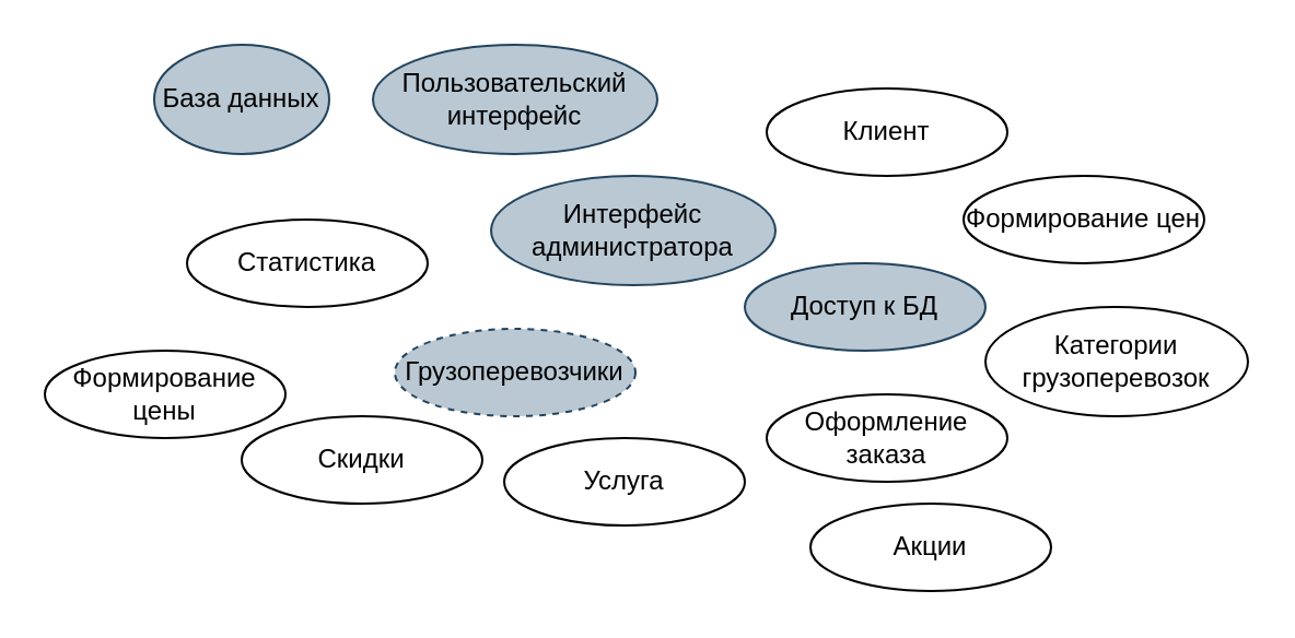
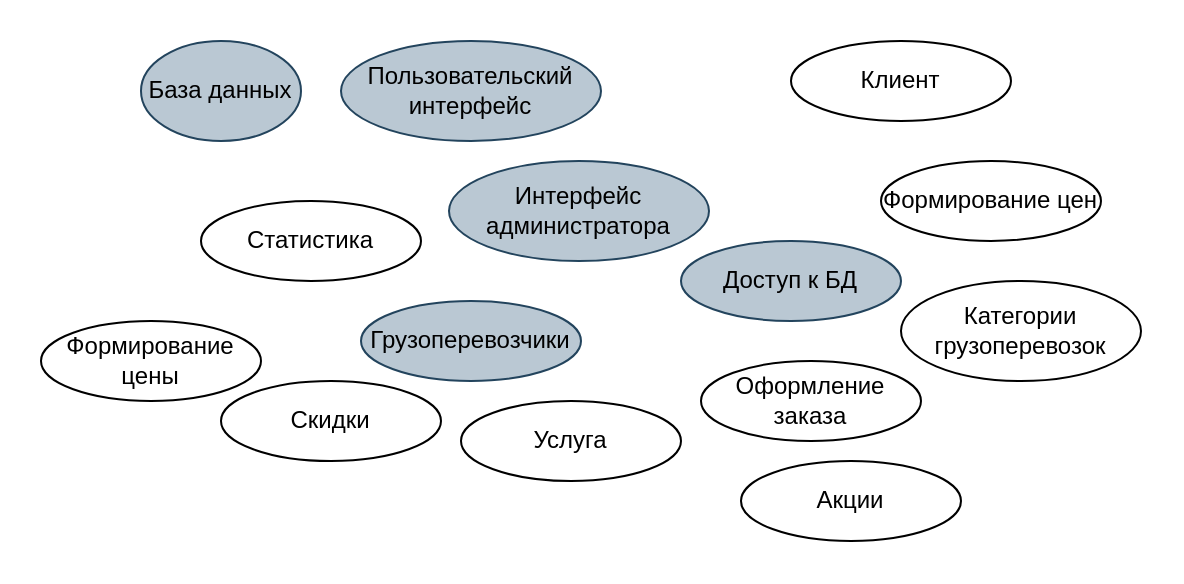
  <mxCell id="0" />
  <mxCell id="1" parent="0" />
  <mxCell id="2" value="База данных" style="ellipse;whiteSpace=wrap;html=1;fillColor=#bac8d3;strokeColor=#23445d;" vertex="1" parent="1"><mxGeometry x="70" y="20" width="80" height="50" as="geometry" /></mxCell>
  <mxCell id="3" value="Пользовательский интерфейс" style="ellipse;whiteSpace=wrap;html=1;fillColor=#bac8d3;strokeColor=#23445d;" vertex="1" parent="1"><mxGeometry x="170" y="20" width="130" height="50" as="geometry" /></mxCell>
  <mxCell id="4" value="Интерфейс администратора" style="ellipse;whiteSpace=wrap;html=1;fillColor=#bac8d3;strokeColor=#23445d;" vertex="1" parent="1"><mxGeometry x="224" y="80" width="130" height="50" as="geometry" /></mxCell>
- <mxCell id="5" value="Клиент" style="ellipse;whiteSpace=wrap;html=1;" vertex="1" parent="1"><mxGeometry x="350" y="40" width="110" height="40" as="geometry" /></mxCell>
+ <mxCell id="5" value="Клиент" style="ellipse;whiteSpace=wrap;html=1;" vertex="1" parent="1"><mxGeometry x="395" y="20" width="110" height="40" as="geometry" /></mxCell>
  <mxCell id="6" value="Доступ к БД" style="ellipse;whiteSpace=wrap;html=1;fillColor=#bac8d3;strokeColor=#23445d;" vertex="1" parent="1"><mxGeometry x="340" y="120" width="110" height="40" as="geometry" /></mxCell>
  <mxCell id="7" value="Формирование цены" style="ellipse;whiteSpace=wrap;html=1;" vertex="1" parent="1"><mxGeometry x="20" y="160" width="110" height="40" as="geometry" /></mxCell>
- <mxCell id="8" value="Грузоперевозчики" style="ellipse;whiteSpace=wrap;html=1;fillColor=#bac8d3;strokeColor=#23445d;dashed=1;" vertex="1" parent="1"><mxGeometry x="180" y="150" width="110" height="40" as="geometry" /></mxCell>
+ <mxCell id="8" value="Грузоперевозчики" style="ellipse;whiteSpace=wrap;html=1;fillColor=#bac8d3;strokeColor=#23445d;" vertex="1" parent="1"><mxGeometry x="180" y="150" width="110" height="40" as="geometry" /></mxCell>
  <mxCell id="9" value="Оформление заказа" style="ellipse;whiteSpace=wrap;html=1;" vertex="1" parent="1"><mxGeometry x="350" y="180" width="110" height="40" as="geometry" /></mxCell>
  <mxCell id="10" value="Формирование цен" style="ellipse;whiteSpace=wrap;html=1;" vertex="1" parent="1"><mxGeometry x="440" y="80" width="110" height="40" as="geometry" /></mxCell>
- <mxCell id="11" value="Статистика" style="ellipse;whiteSpace=wrap;html=1;" vertex="1" parent="1"><mxGeometry x="85" y="100" width="110" height="40" as="geometry" /></mxCell>
+ <mxCell id="11" value="Статистика" style="ellipse;whiteSpace=wrap;html=1;" vertex="1" parent="1"><mxGeometry x="100" y="100" width="110" height="40" as="geometry" /></mxCell>
  <mxCell id="12" value="Услуга" style="ellipse;whiteSpace=wrap;html=1;" vertex="1" parent="1"><mxGeometry x="230" y="200" width="110" height="40" as="geometry" /></mxCell>
  <mxCell id="13" value="Скидки" style="ellipse;whiteSpace=wrap;html=1;" vertex="1" parent="1"><mxGeometry x="110" y="190" width="110" height="40" as="geometry" /></mxCell>
  <mxCell id="14" value="Категории грузоперевозок" style="ellipse;whiteSpace=wrap;html=1;" vertex="1" parent="1"><mxGeometry x="450" y="140" width="120" height="50" as="geometry" /></mxCell>
  <mxCell id="15" value="Акции" style="ellipse;whiteSpace=wrap;html=1;" vertex="1" parent="1"><mxGeometry x="370" y="230" width="110" height="40" as="geometry" /></mxCell>
